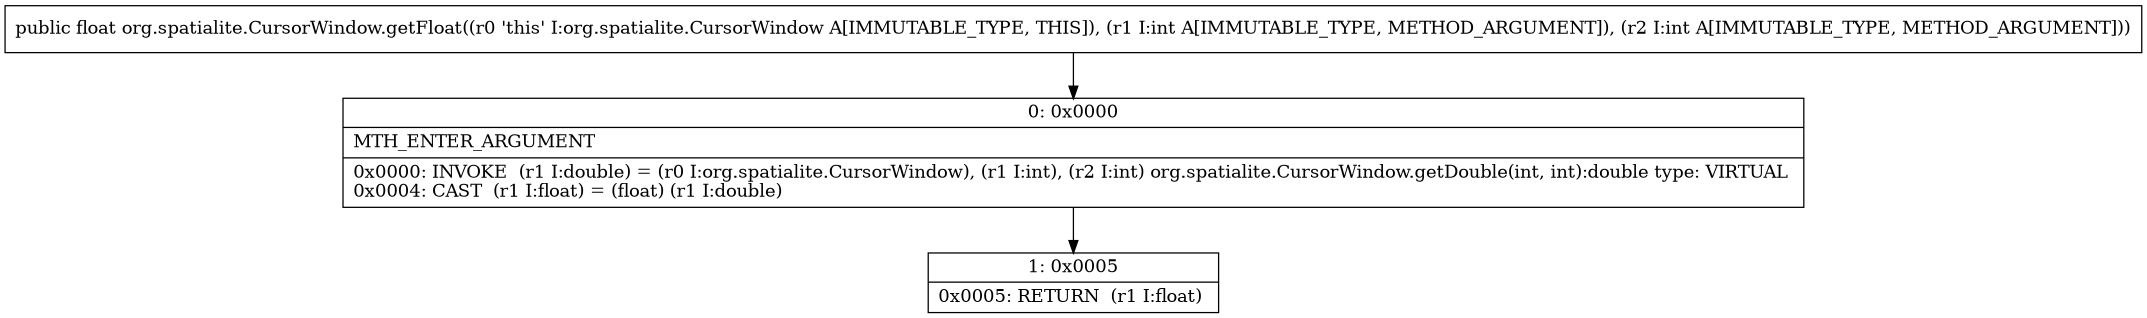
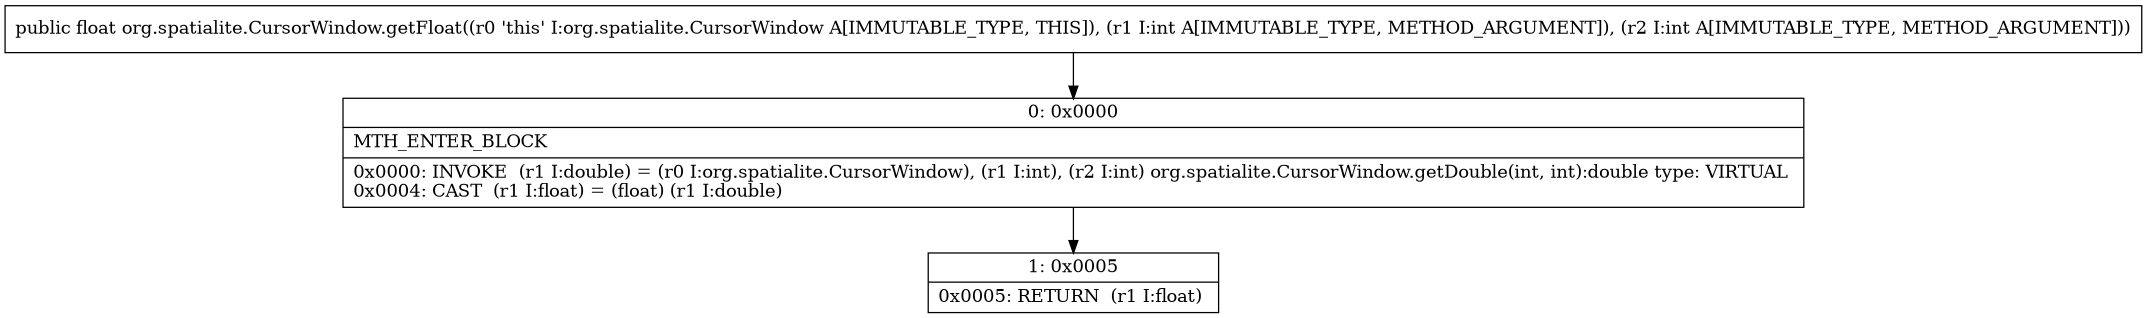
  digraph {
    fontname="DejaVu Serif"
    node [shape=record fontname="DejaVu Serif"]
    edge [fontname="DejaVu Serif"]
-   n1 [label="{0\:\ 0x0000|MTH_ENTER_ARGUMENT\l|0x0000: INVOKE  (r1 I:double) = (r0 I:org.spatialite.CursorWindow), (r1 I:int), (r2 I:int) org.spatialite.CursorWindow.getDouble(int, int):double type: VIRTUAL \l0x0004: CAST  (r1 I:float) = (float) (r1 I:double) \l}"]
+   n1 [label="{0\:\ 0x0000|MTH_ENTER_BLOCK\l|0x0000: INVOKE  (r1 I:double) = (r0 I:org.spatialite.CursorWindow), (r1 I:int), (r2 I:int) org.spatialite.CursorWindow.getDouble(int, int):double type: VIRTUAL \l0x0004: CAST  (r1 I:float) = (float) (r1 I:double) \l}"]
    n2 [label="{1\:\ 0x0005|0x0005: RETURN  (r1 I:float) \l}"]
    n3 [label="{public float org.spatialite.CursorWindow.getFloat((r0 'this' I:org.spatialite.CursorWindow A[IMMUTABLE_TYPE, THIS]), (r1 I:int A[IMMUTABLE_TYPE, METHOD_ARGUMENT]), (r2 I:int A[IMMUTABLE_TYPE, METHOD_ARGUMENT])) }"]
    n1 -> n2
    n3 -> n1
  }
